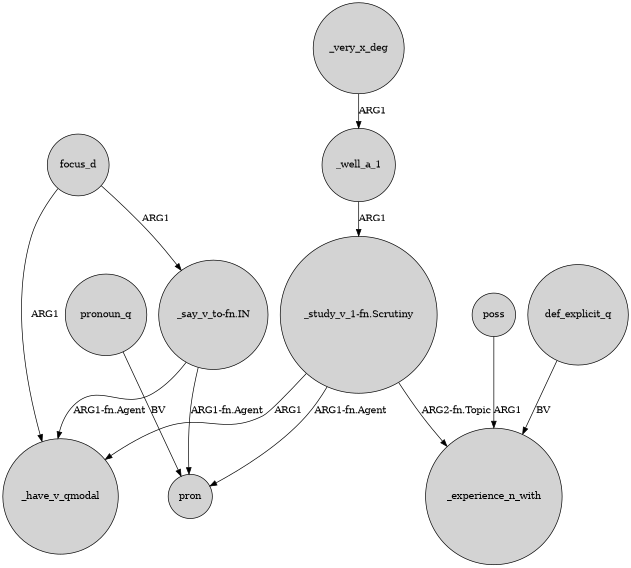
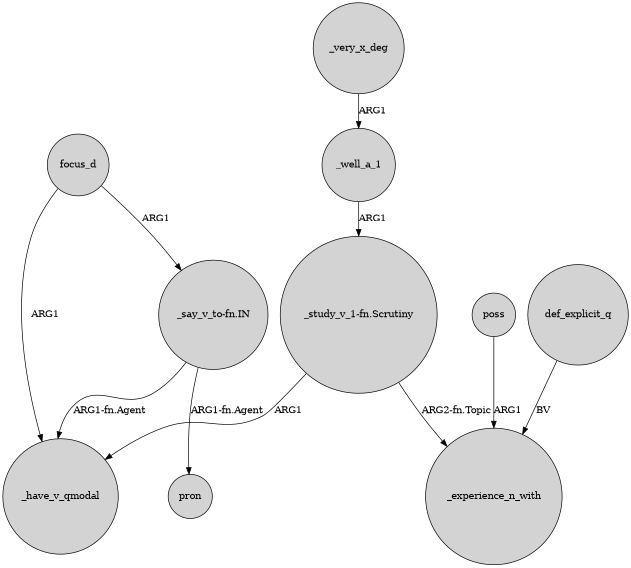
  digraph {
    node [shape=circle style=filled]
    "_study_v_1-fn.Scrutiny"
    _have_v_qmodal
    _experience_n_with
    pron
    _well_a_1
    "_say_v_to-fn.IN"
    _very_x_deg
    poss
    focus_d
    def_explicit_q
-   pronoun_q
    "_study_v_1-fn.Scrutiny" -> _have_v_qmodal [label=ARG1]
    "_study_v_1-fn.Scrutiny" -> _experience_n_with [label="ARG2-fn.Topic"]
-   "_study_v_1-fn.Scrutiny" -> pron [label="ARG1-fn.Agent"]
    _well_a_1 -> "_study_v_1-fn.Scrutiny" [label=ARG1]
    "_say_v_to-fn.IN" -> _have_v_qmodal [label="ARG1-fn.Agent"]
    "_say_v_to-fn.IN" -> pron [label="ARG1-fn.Agent"]
    _very_x_deg -> _well_a_1 [label=ARG1]
    poss -> _experience_n_with [label=ARG1]
    focus_d -> _have_v_qmodal [label=ARG1]
    focus_d -> "_say_v_to-fn.IN" [label=ARG1]
    def_explicit_q -> _experience_n_with [label=BV]
-   pronoun_q -> pron [label=BV]
  }
